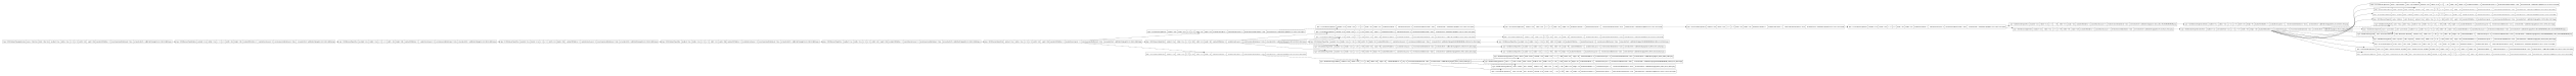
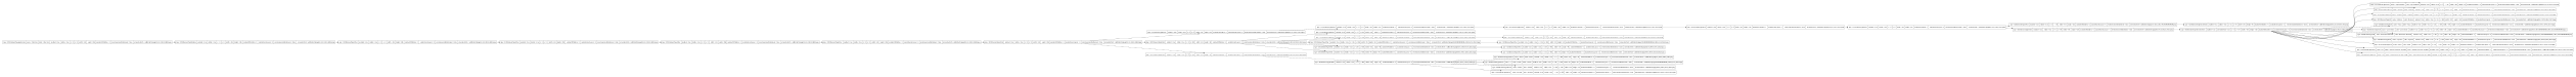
  digraph {
    fontname="Noto Serif"
    rankdir=LR
    node [fontname="Noto Serif" shape=record]
    edge [fontname="Noto Serif"]
    n1 [label="{type = XCUIElementTypeApplication\l|name = Uber Eats\l|label = Uber Eats\l|enabled = true\l|visible = true\l|x = 0\l|y = 0\l|width = 414\l|height = 896\l|numberOfChildren = 2\l|eventGeneratedOnElement = false \l|screenshotPath = addOrder/S1/pngs/0.0_0.0_1242.0_2688.0.png\l}"]
    n2 [label="{type = XCUIElementTypeWindow\l|enabled = true\l|visible = true\l|x = 0\l|y = 0\l|width = 414\l|height = 896\l|numberOfChildren = 1\l|numInParentLayout = 0\l|eventGeneratedOnElement = false \l|screenshotPath = addOrder/S1/pngs/0.0_0.0_1242.0_2688.0.png\l}"]
    n3 [label="{type = XCUIElementTypeOther\l|enabled = true\l|visible = true\l|x = 0\l|y = 0\l|width = 414\l|height = 896\l|numberOfChildren = 1\l|numInParentLayout = 0\l|eventGeneratedOnElement = false \l|screenshotPath = addOrder/S1/pngs/0.0_0.0_1242.0_2688.0.png\l}"]
    n4 [label="{type = XCUIElementTypeOther\l|enabled = true\l|visible = true\l|x = 0\l|y = 0\l|width = 414\l|height = 896\l|numberOfChildren = 1\l|numInParentLayout = 0\l|eventGeneratedOnElement = false \l|screenshotPath = addOrder/S1/pngs/0.0_0.0_1242.0_2688.0.png\l}"]
    n5 [label="{type = XCUIElementTypeOther\l|enabled = true\l|visible = true\l|x = 0\l|y = 0\l|width = 414\l|height = 896\l|numberOfChildren = 1\l|numInParentLayout = 0\l|eventGeneratedOnElement = false \l|screenshotPath = addOrder/S1/pngs/0.0_0.0_1242.0_2688.0.png\l}"]
    n6 [label="{type = XCUIElementTypeOther\l|enabled = true\l|visible = true\l|x = 0\l|y = 0\l|width = 414\l|height = 896\l|numberOfChildren = 1\l|numInParentLayout = 0\l|eventGeneratedOnElement = false \l|screenshotPath = addOrder/S1/pngs/0.0_0.0_1242.0_2688.0.png\l}"]
    n7 [label="{type = XCUIElementTypeOther\l|enabled = true\l|visible = true\l|x = 0\l|y = 0\l|width = 414\l|height = 896\l|numberOfChildren = 3\l|numInParentLayout = 0\l|eventGeneratedOnElement = false \l|screenshotPath = addOrder/S1/pngs/0.0_0.0_1242.0_2688.0.png\l}"]
    n8 [label="{type = XCUIElementTypeOther\l|enabled = true\l|visible = true\l|x = 0\l|y = 0\l|width = 414\l|height = 805\l|numberOfChildren = 1\l|numInParentLayout = 0\l|eventGeneratedOnElement = false \l|screenshotPath = addOrder/S1/pngs/0.0_0.0_1242.0_2415.0.png\l}"]
    n9 [label="{type = XCUIElementTypeOther\l|enabled = true\l|visible = true\l|x = 0\l|y = 805\l|width = 414\l|height = 49\l|numberOfChildren = 5\l|numInParentLayout = 1\l|eventGeneratedOnElement = false \l|screenshotPath = addOrder/S1/pngs/0.0_2415.0_1242.0_2562.0.png\l}"]
    n10 [label="{type = XCUIElementTypeOther\l|enabled = true\l|visible = true\l|x = 0\l|y = 805\l|width = 414\l|height = 91\l|numberOfChildren = 1\l|numInParentLayout = 2\l|eventGeneratedOnElement = false \l|screenshotPath = addOrder/S1/pngs/0.0_2415.0_1242.0_2688.0.png\l}"]
    n11 [label="{type = XCUIElementTypeOther\l|enabled = true\l|visible = true\l|x = 0\l|y = 0\l|width = 414\l|height = 805\l|numberOfChildren = 1\l|numInParentLayout = 0\l|eventGeneratedOnElement = false \l|screenshotPath = addOrder/S1/pngs/0.0_0.0_1242.0_2415.0.png\l}"]
    n12 [label="{type = XCUIElementTypeOther\l|enabled = true\l|visible = true\l|x = 0\l|y = 805\l|width = 414\l|height = 2\l|numberOfChildren = 0\l|numInParentLayout = 0\l|eventGeneratedOnElement = false \l|screenshotPath = addOrder/S1/pngs/0.0_2415.0_1242.0_2421.0.png\l}"]
    n13 [label="{type = XCUIElementTypeOther\l|enabled = true\l|visible = true\l|x = 2\l|y = 806\l|width = 100\l|height = 48\l|numberOfChildren = 1\l|numInParentLayout = 1\l|eventGeneratedOnElement = false \l|screenshotPath = addOrder/S1/pngs/6.0_2418.0_306.0_2562.0.png\l}"]
    n14 [label="{type = XCUIElementTypeOther\l|enabled = true\l|visible = true\l|x = 106\l|y = 806\l|width = 99\l|height = 48\l|numberOfChildren = 1\l|numInParentLayout = 2\l|eventGeneratedOnElement = false \l|screenshotPath = addOrder/S1/pngs/318.00000000000006_2418.0_615.0_2562.0.png\l}"]
    n15 [label="{type = XCUIElementTypeOther\l|enabled = true\l|visible = true\l|x = 209\l|y = 806\l|width = 100\l|height = 48\l|numberOfChildren = 1\l|numInParentLayout = 3\l|eventGeneratedOnElement = false \l|screenshotPath = addOrder/S1/pngs/627.0_2418.0_927.0_2562.0.png\l}"]
    n16 [label="{type = XCUIElementTypeOther\l|enabled = true\l|visible = true\l|x = 313\l|y = 806\l|width = 99\l|height = 48\l|numberOfChildren = 1\l|numInParentLayout = 4\l|eventGeneratedOnElement = false \l|screenshotPath = addOrder/S1/pngs/939.0_2418.0_1236.0_2562.0.png\l}"]
-   n17 [label="{type = XCUIElementTypeTabBar\l|enabled = true\l|visible = true\l|x = 0\l|y = 805\l|width = 414\l|height = 49\l|numberOfChildren = 4\l|png = 0\l|eventGeneratedOnElement = false \l|screenshotPath = addOrder/S1/pngs/0.0_2415.0_1242.0_2562.0.png\l}"]
+   n17 [label="{type = XCUIElementTypeTabBar\l|enabled = true\l|visible = true\l|x = 0\l|y = 805\l|width = 414\l|height = 49\l|numberOfChildren = 4\l|numInParentLayout = 0\l|eventGeneratedOnElement = false \l|screenshotPath = addOrder/S1/pngs/0.0_2415.0_1242.0_2562.0.png\l}"]
    n18 [label="{type = XCUIElementTypeOther\l|enabled = true\l|visible = true\l|x = 0\l|y = 0\l|width = 414\l|height = 805\l|numberOfChildren = 1\l|numInParentLayout = 0\l|eventGeneratedOnElement = false \l|screenshotPath = addOrder/S1/pngs/0.0_0.0_1242.0_2415.0.png\l}"]
    n19 [label="{type = XCUIElementTypeOther\l|enabled = true\l|visible = true\l|x = 2\l|y = 806\l|width = 100\l|height = 48\l|numberOfChildren = 1\l|numInParentLayout = 0\l|eventGeneratedOnElement = false \l|screenshotPath = addOrder/S1/pngs/6.0_2418.0_306.0_2562.0.png\l}"]
    n20 [label="{type = XCUIElementTypeOther\l|enabled = true\l|visible = true\l|x = 106\l|y = 806\l|width = 99\l|height = 48\l|numberOfChildren = 1\l|numInParentLayout = 0\l|eventGeneratedOnElement = false \l|screenshotPath = addOrder/S1/pngs/318.00000000000006_2418.0_615.0_2562.0.png\l}"]
    n21 [label="{type = XCUIElementTypeOther\l|enabled = true\l|visible = true\l|x = 209\l|y = 806\l|width = 100\l|height = 48\l|numberOfChildren = 1\l|numInParentLayout = 0\l|eventGeneratedOnElement = false \l|screenshotPath = addOrder/S1/pngs/627.0_2418.0_927.0_2562.0.png\l}"]
    n22 [label="{type = XCUIElementTypeOther\l|enabled = true\l|visible = true\l|x = 313\l|y = 806\l|width = 99\l|height = 48\l|numberOfChildren = 1\l|numInParentLayout = 0\l|eventGeneratedOnElement = false \l|screenshotPath = addOrder/S1/pngs/939.0_2418.0_1236.0_2562.0.png\l}"]
    n23 [label="{type = XCUIElementTypeButton\l|name = Home\l|label = Home\l|enabled = true\l|visible = true\l|x = 2\l|y = 806\l|width = 100\l|height = 48\l|numberOfChildren = 0\l|numInParentLayout = 0\l|eventGeneratedOnElement = false \l|screenshotPath = addOrder/S1/pngs/6.0_2418.0_306.0_2562.0.png\l}"]
    n24 [label="{type = XCUIElementTypeButton\l|value = 1\l|name = Search\l|label = Search\l|enabled = true\l|visible = true\l|x = 106\l|y = 806\l|width = 99\l|height = 48\l|numberOfChildren = 0\l|numInParentLayout = 1\l|eventGeneratedOnElement = false \l|screenshotPath = addOrder/S1/pngs/318.00000000000006_2418.0_615.0_2562.0.png\l}"]
    n25 [label="{type = XCUIElementTypeButton\l|name = Orders\l|label = Orders\l|enabled = true\l|visible = true\l|x = 209\l|y = 806\l|width = 100\l|height = 48\l|numberOfChildren = 0\l|numInParentLayout = 2\l|eventGeneratedOnElement = false \l|screenshotPath = addOrder/S1/pngs/627.0_2418.0_927.0_2562.0.png\l}"]
    n26 [label="{type = XCUIElementTypeButton\l|name = Account\l|label = Account\l|enabled = true\l|visible = true\l|x = 313\l|y = 806\l|width = 99\l|height = 48\l|numberOfChildren = 0\l|numInParentLayout = 3\l|eventGeneratedOnElement = false \l|screenshotPath = addOrder/S1/pngs/939.0_2418.0_1236.0_2562.0.png\l}"]
    n27 [label="{type = XCUIElementTypeOther\l|enabled = true\l|visible = true\l|x = 0\l|y = 0\l|width = 414\l|height = 805\l|numberOfChildren = 1\l|numInParentLayout = 0\l|eventGeneratedOnElement = false \l|screenshotPath = addOrder/S1/pngs/0.0_0.0_1242.0_2415.0.png\l}"]
    n28 [label="{type = XCUIElementTypeOther\l|enabled = true\l|visible = true\l|x = 0\l|y = 0\l|width = 414\l|height = 805\l|numberOfChildren = 2\l|numInParentLayout = 0\l|eventGeneratedOnElement = false \l|screenshotPath = addOrder/S1/pngs/0.0_0.0_1242.0_2415.0.png\l}"]
    n29 [label="{type = XCUIElementTypeOther\l|enabled = true\l|visible = true\l|x = 0\l|y = 24\l|width = 414\l|height = 123\l|numberOfChildren = 2\l|numInParentLayout = 0\l|eventGeneratedOnElement = false \l|screenshotPath = addOrder/S1/pngs/0.0_72.0_1242.0_441.00000000000006.png\l}"]
    n30 [label="{type = XCUIElementTypeOther\l|enabled = true\l|visible = true\l|x = 0\l|y = 147\l|width = 414\l|height = 658\l|numberOfChildren = 1\l|numInParentLayout = 1\l|eventGeneratedOnElement = false \l|screenshotPath = addOrder/S1/pngs/0.0_441.0_1242.0_2415.0.png\l}"]
    n31 [label="{type = XCUIElementTypeSearchField\l|enabled = true\l|visible = true\l|x = 52\l|y = 87\l|width = 291\l|height = 40\l|numberOfChildren = 0\l|numInParentLayout = 0\l|eventGeneratedOnElement = false \l|screenshotPath = addOrder/S1/pngs/156.0_261.0_1029.0_381.0.png\l}"]
    n32 [label="{type = XCUIElementTypeCollectionView\l|enabled = true\l|screenshotPath = true\l|x = 0\l|y = 147\l|width = 414\l|height = 658\l|numberOfChildren = 13\l|numInParentLayout = 0\l|eventGeneratedOnElement = false \l|screenshotPath = addOrder/S1/pngs/0.0_441.0_1242.0_2415.0.png\l}"]
    n33 [label="{type = XCUIElementTypeOther\l|name = Top categories\l|label = Top categories\l|enabled = true\l|visible = true\l|x = 0\l|y = 147\l|width = 414\l|height = 64\l|numberOfChildren = 0\l|numInParentLayout = 0\l|eventGeneratedOnElement = false \l|screenshotPath = addOrder/S1/pngs/0.0_441.0_1242.0_633.0.png\l}"]
    n34 [label="{type = XCUIElementTypeCell\l|name = Healthy\l|label = Healthy\l|enabled = true\l|visible = true\l|x = 16\l|y = 211\l|width = 187\l|height = 150\l|numberOfChildren = 0\l|numInParentLayout = 1\l|eventGeneratedOnElement = false \l|screenshotPath = addOrder/S1/pngs/48.0_633.0_609.0_1083.0.png\l}"]
    n35 [label="{type = XCUIElementTypeCell\l|name = Chinese\l|label = Chinese\l|enabled = true\l|visible = true\l|x = 211\l|y = 211\l|width = 187\l|height = 150\l|numberOfChildren = 0\l|numInParentLayout = 2\l|eventGeneratedOnElement = false \l|screenshotPath = addOrder/S1/pngs/633.0_633.0_1194.0_1083.0.png\l}"]
    n36 [label="{type = XCUIElementTypeCell\l|name = Mexican\l|label = Mexican\l|enabled = true\l|visible = true\l|x = 16\l|y = 369\l|width = 187\l|height = 150\l|numberOfChildren = 0\l|numInParentLayout = 3\l|eventGeneratedOnElement = false \l|screenshotPath = addOrder/S1/pngs/48.0_1107.0_609.0_1557.0.png\l}"]
    n37 [label="{type = XCUIElementTypeCell\l|name = Pizza\l|label = Pizza\l|enabled = true\l|visible = true\l|x = 211\l|y = 369\l|width = 187\l|height = 150\l|numberOfChildren = 0\l|numInParentLayout = 4\l|eventGeneratedOnElement = true \l|screenshotPath = addOrder/S1/pngs/633.0_1107.0_1194.0_1557.0.png\l}"]
    n38 [label="{type = XCUIElementTypeCell\l|name = Latest Deals\l|label = Latest Deals\l|enabled = true\l|visible = true\l|x = 16\l|y = 527\l|width = 187\l|height = 150\l|numberOfChildren = 0\l|numInParentLayout = 5\l|eventGeneratedOnElement = false \l|screenshotPath = addOrder/S1/pngs/48.0_1581.0000000000002_609.0_2031.0000000000002.png\l}"]
    n39 [label="{type = XCUIElementTypeCell\l|name = Restaurant Rewards\l|label = Restaurant Rewards\l|enabled = true\l|visible = true\l|x = 211\l|y = 527\l|width = 187\l|height = 150\l|numberOfChildren = 0\l|numInParentLayout = 6\l|eventGeneratedOnElement = false \l|screenshotPath = addOrder/S1/pngs/633.0_1581.0000000000002_1194.0_2031.0000000000002.png\l}"]
    n40 [label="{type = XCUIElementTypeCell\l|name = Top Eats\l|label = Top Eats\l|enabled = true\l|visible = true\l|x = 16\l|y = 685\l|width = 187\l|height = 150\l|numberOfChildren = 0\l|numInParentLayout = 7\l|eventGeneratedOnElement = false \l|screenshotPath = addOrder/S1/pngs/48.0_2055.0_609.0_2505.0.png\l}"]
    n41 [label="{type = XCUIElementTypeCell\l|name = Sushi\l|label = Sushi\l|enabled = true\l|visible = true\l|x = 211\l|y = 685\l|width = 187\l|height = 150\l|numberOfChildren = 0\l|numInParentLayout = 8\l|eventGeneratedOnElement = false \l|screenshotPath = addOrder/S1/pngs/633.0_2055.0_1194.0_2505.0.png\l}"]
    n42 [label="{type = XCUIElementTypeOther\l|value = 0%\l|name = Vertical scroll bar, 14 pages\l|label = Vertical scroll bar, 14 pages\l|enabled = true\l|visible = true\l|x = 381\l|y = 147\l|width = 30\l|height = 658\l|numberOfChildren = 0\l|numInParentLayout = 11\l|eventGeneratedOnElement = false \l|screenshotPath = addOrder/S1/pngs/1143.0_441.0_1233.0_2415.0.png\l}"]
    n43 [label="{type = XCUIElementTypeOther\l|value = 0%\l|name = Horizontal scroll bar, 1 page\l|label = Horizontal scroll bar, 1 page\l|enabled = true\l|visible = true\l|x = 0\l|y = 772\l|width = 414\l|height = 30\l|numberOfChildren = 0\l|numInParentLayout = 12\l|eventGeneratedOnElement = false \l|screenshotPath = addOrder/S1/pngs/0.0_2316.0_1242.0_2406.0.png\l}"]
    n1 -> n2
    n2 -> n3
    n3 -> n4
    n4 -> n5
    n5 -> n6
    n6 -> n7
    n7 -> n8
    n7 -> n9
    n7 -> n10
    n8 -> n11
    n9 -> n12
    n9 -> n13
    n9 -> n14
    n9 -> n15
    n9 -> n16
    n10 -> n17
    n11 -> n18
    n13 -> n19
    n14 -> n20
    n15 -> n21
    n16 -> n22
    n17 -> n23
    n17 -> n24
    n17 -> n25
    n17 -> n26
    n18 -> n27
    n27 -> n28
    n28 -> n29
    n28 -> n30
    n29 -> n31
    n30 -> n32
    n32 -> n33
    n32 -> n34
    n32 -> n35
    n32 -> n36
    n32 -> n37
    n32 -> n38
    n32 -> n39
    n32 -> n40
    n32 -> n41
    n32 -> n42
    n32 -> n43
  }
